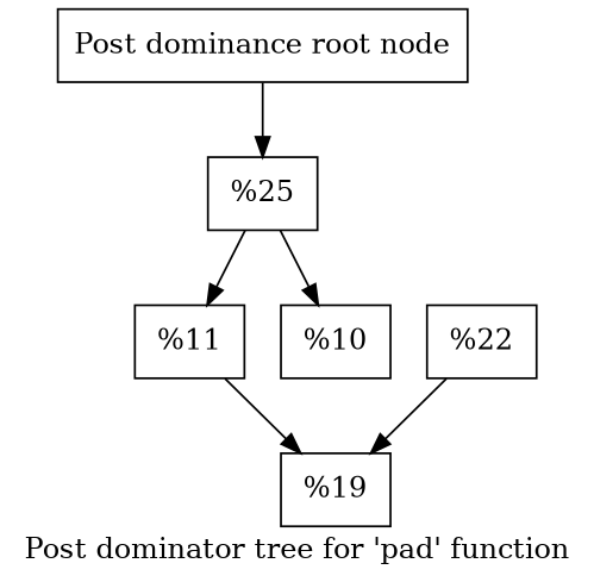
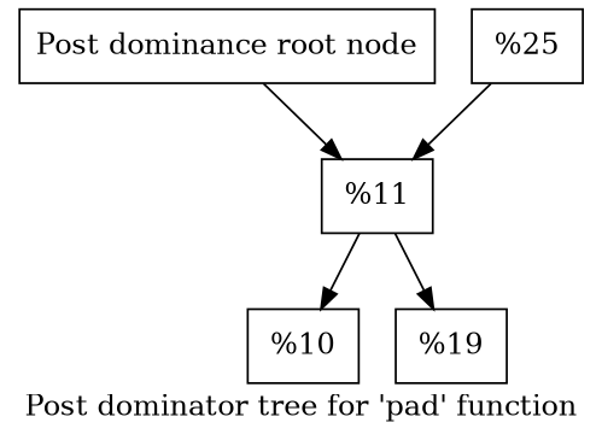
  digraph {
    label="Post dominator tree for 'pad' function"
    node [shape=record]
    n1 [label="{Post dominance root node}"]
    n2 [label="{%25}"]
    n3 [label="{%11}"]
    n4 [label="{%10}"]
    n5 [label="{%19}"]
-   n6 [label="{%22}"]
-   n1 -> n2
+   n1 -> n3
    n2 -> n3
-   n2 -> n4
+   n3 -> n4
    n3 -> n5
-   n6 -> n5
  }
